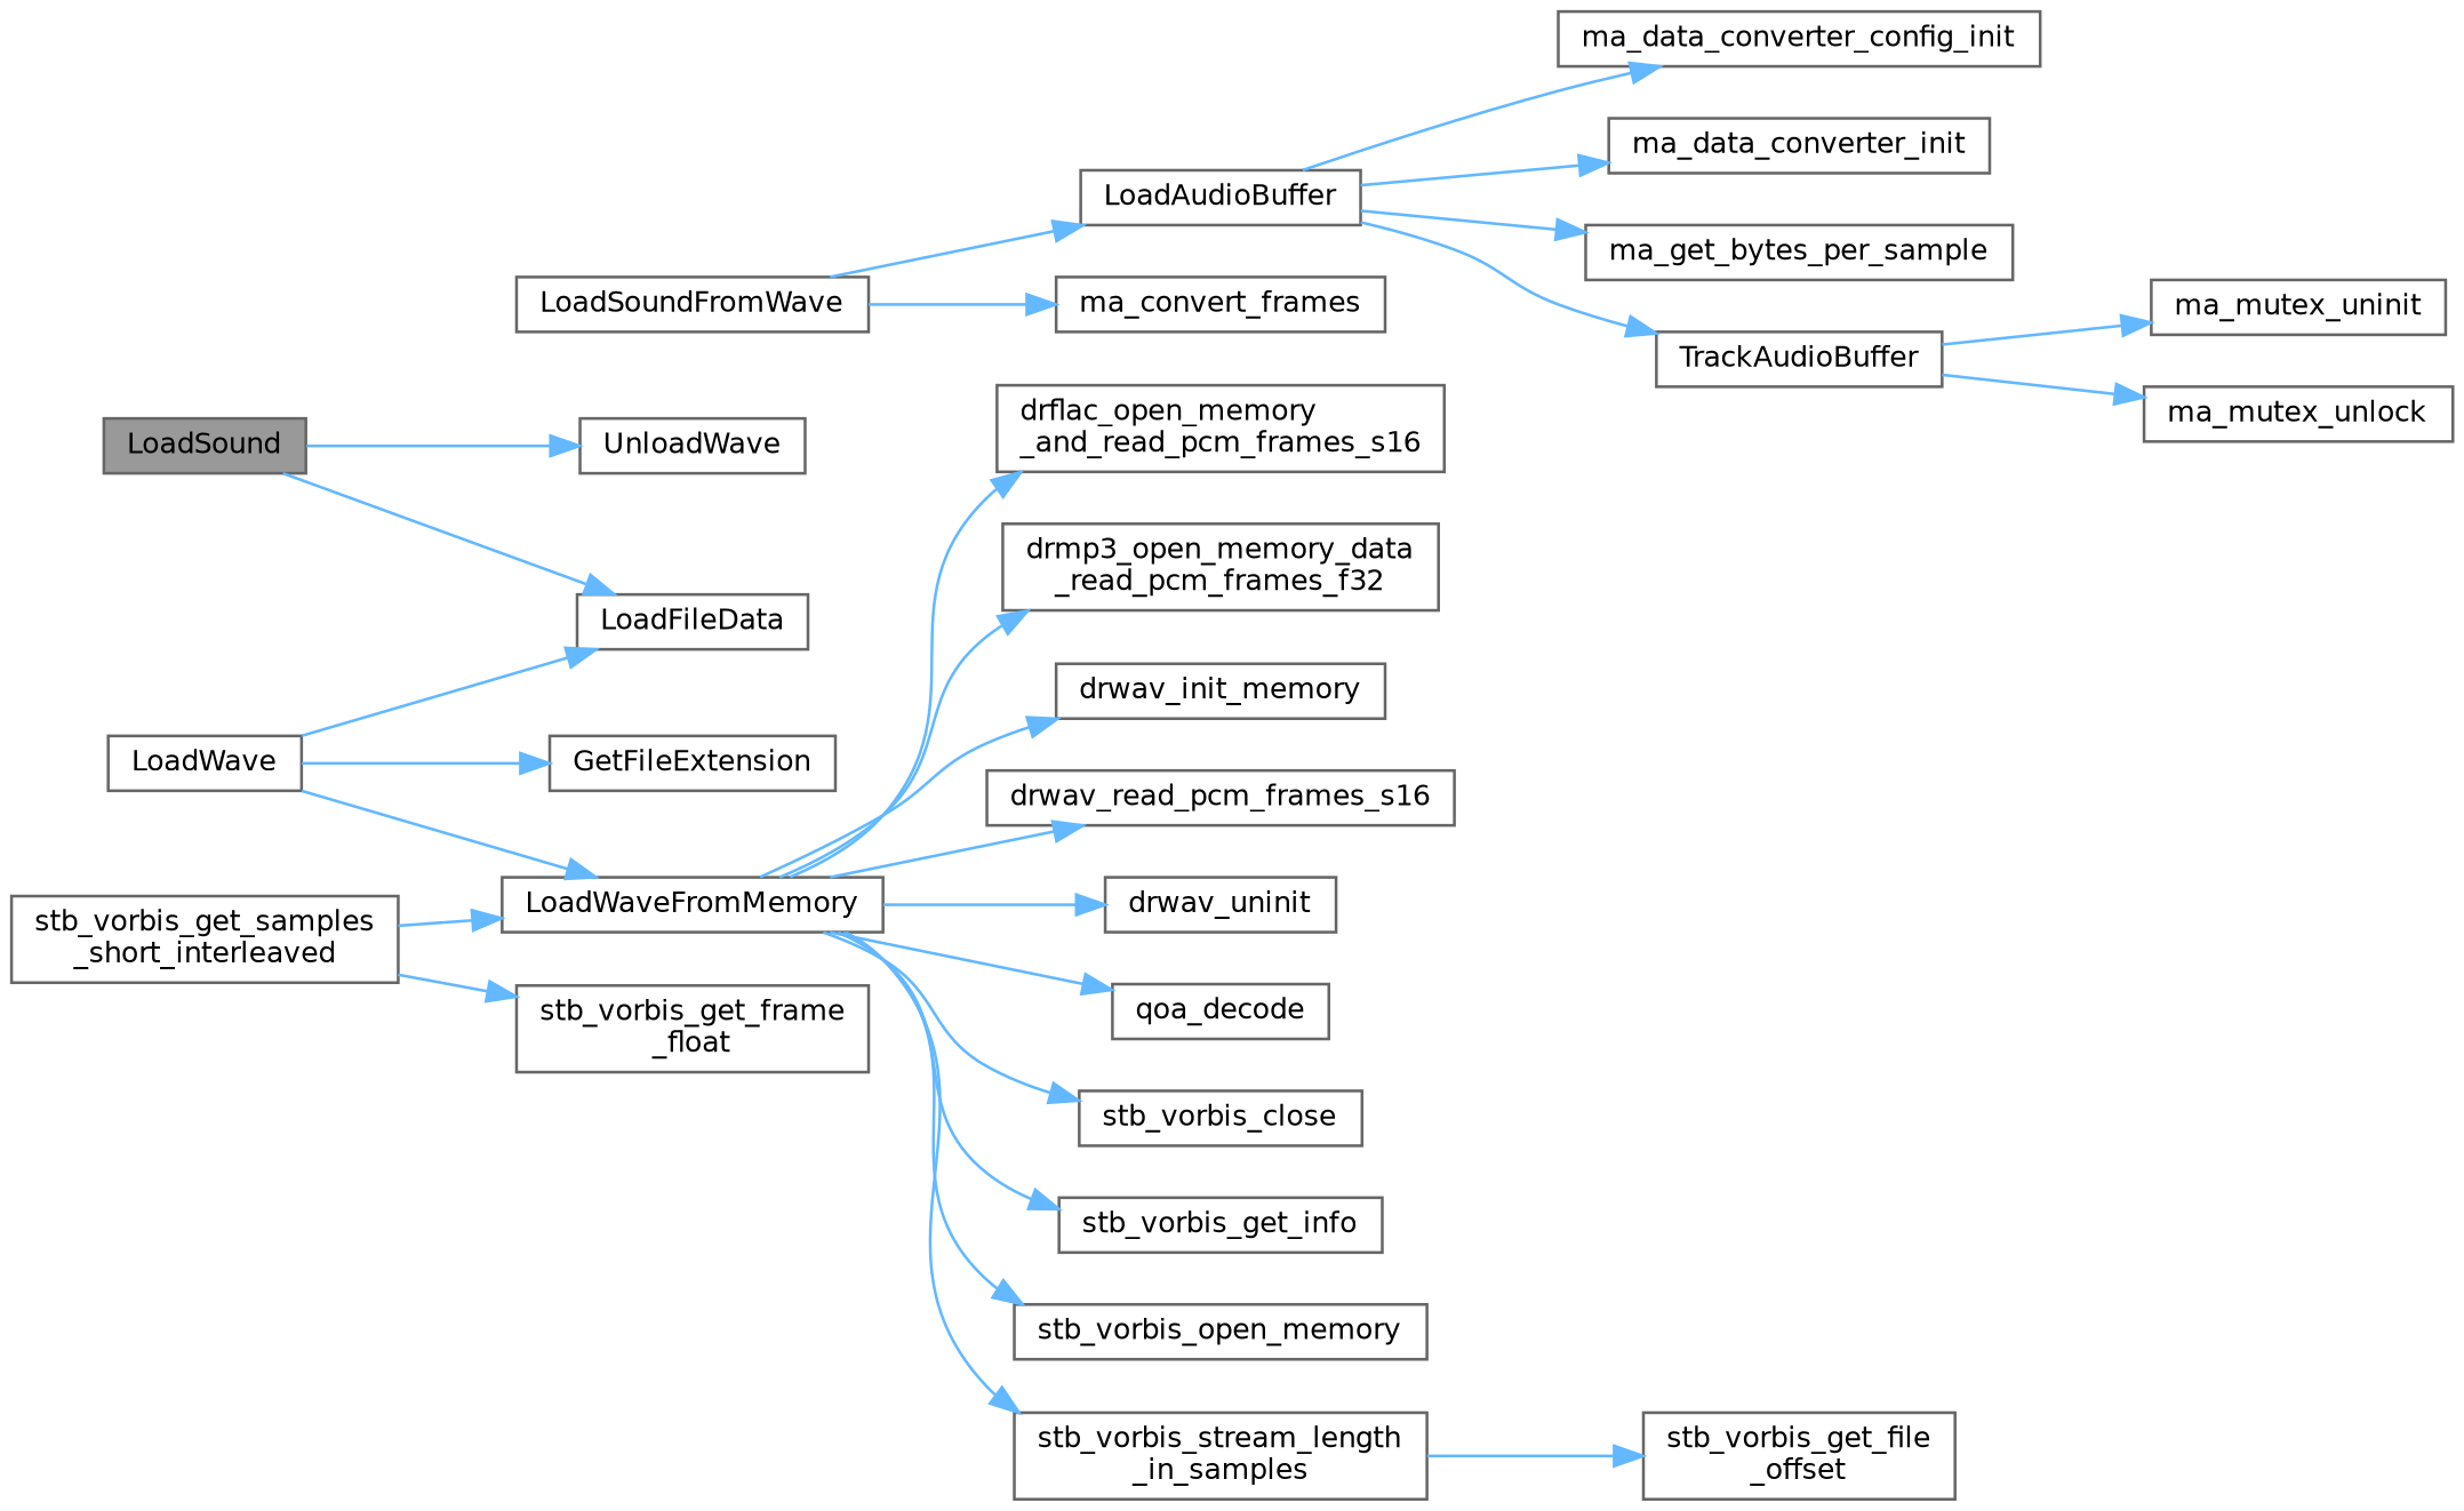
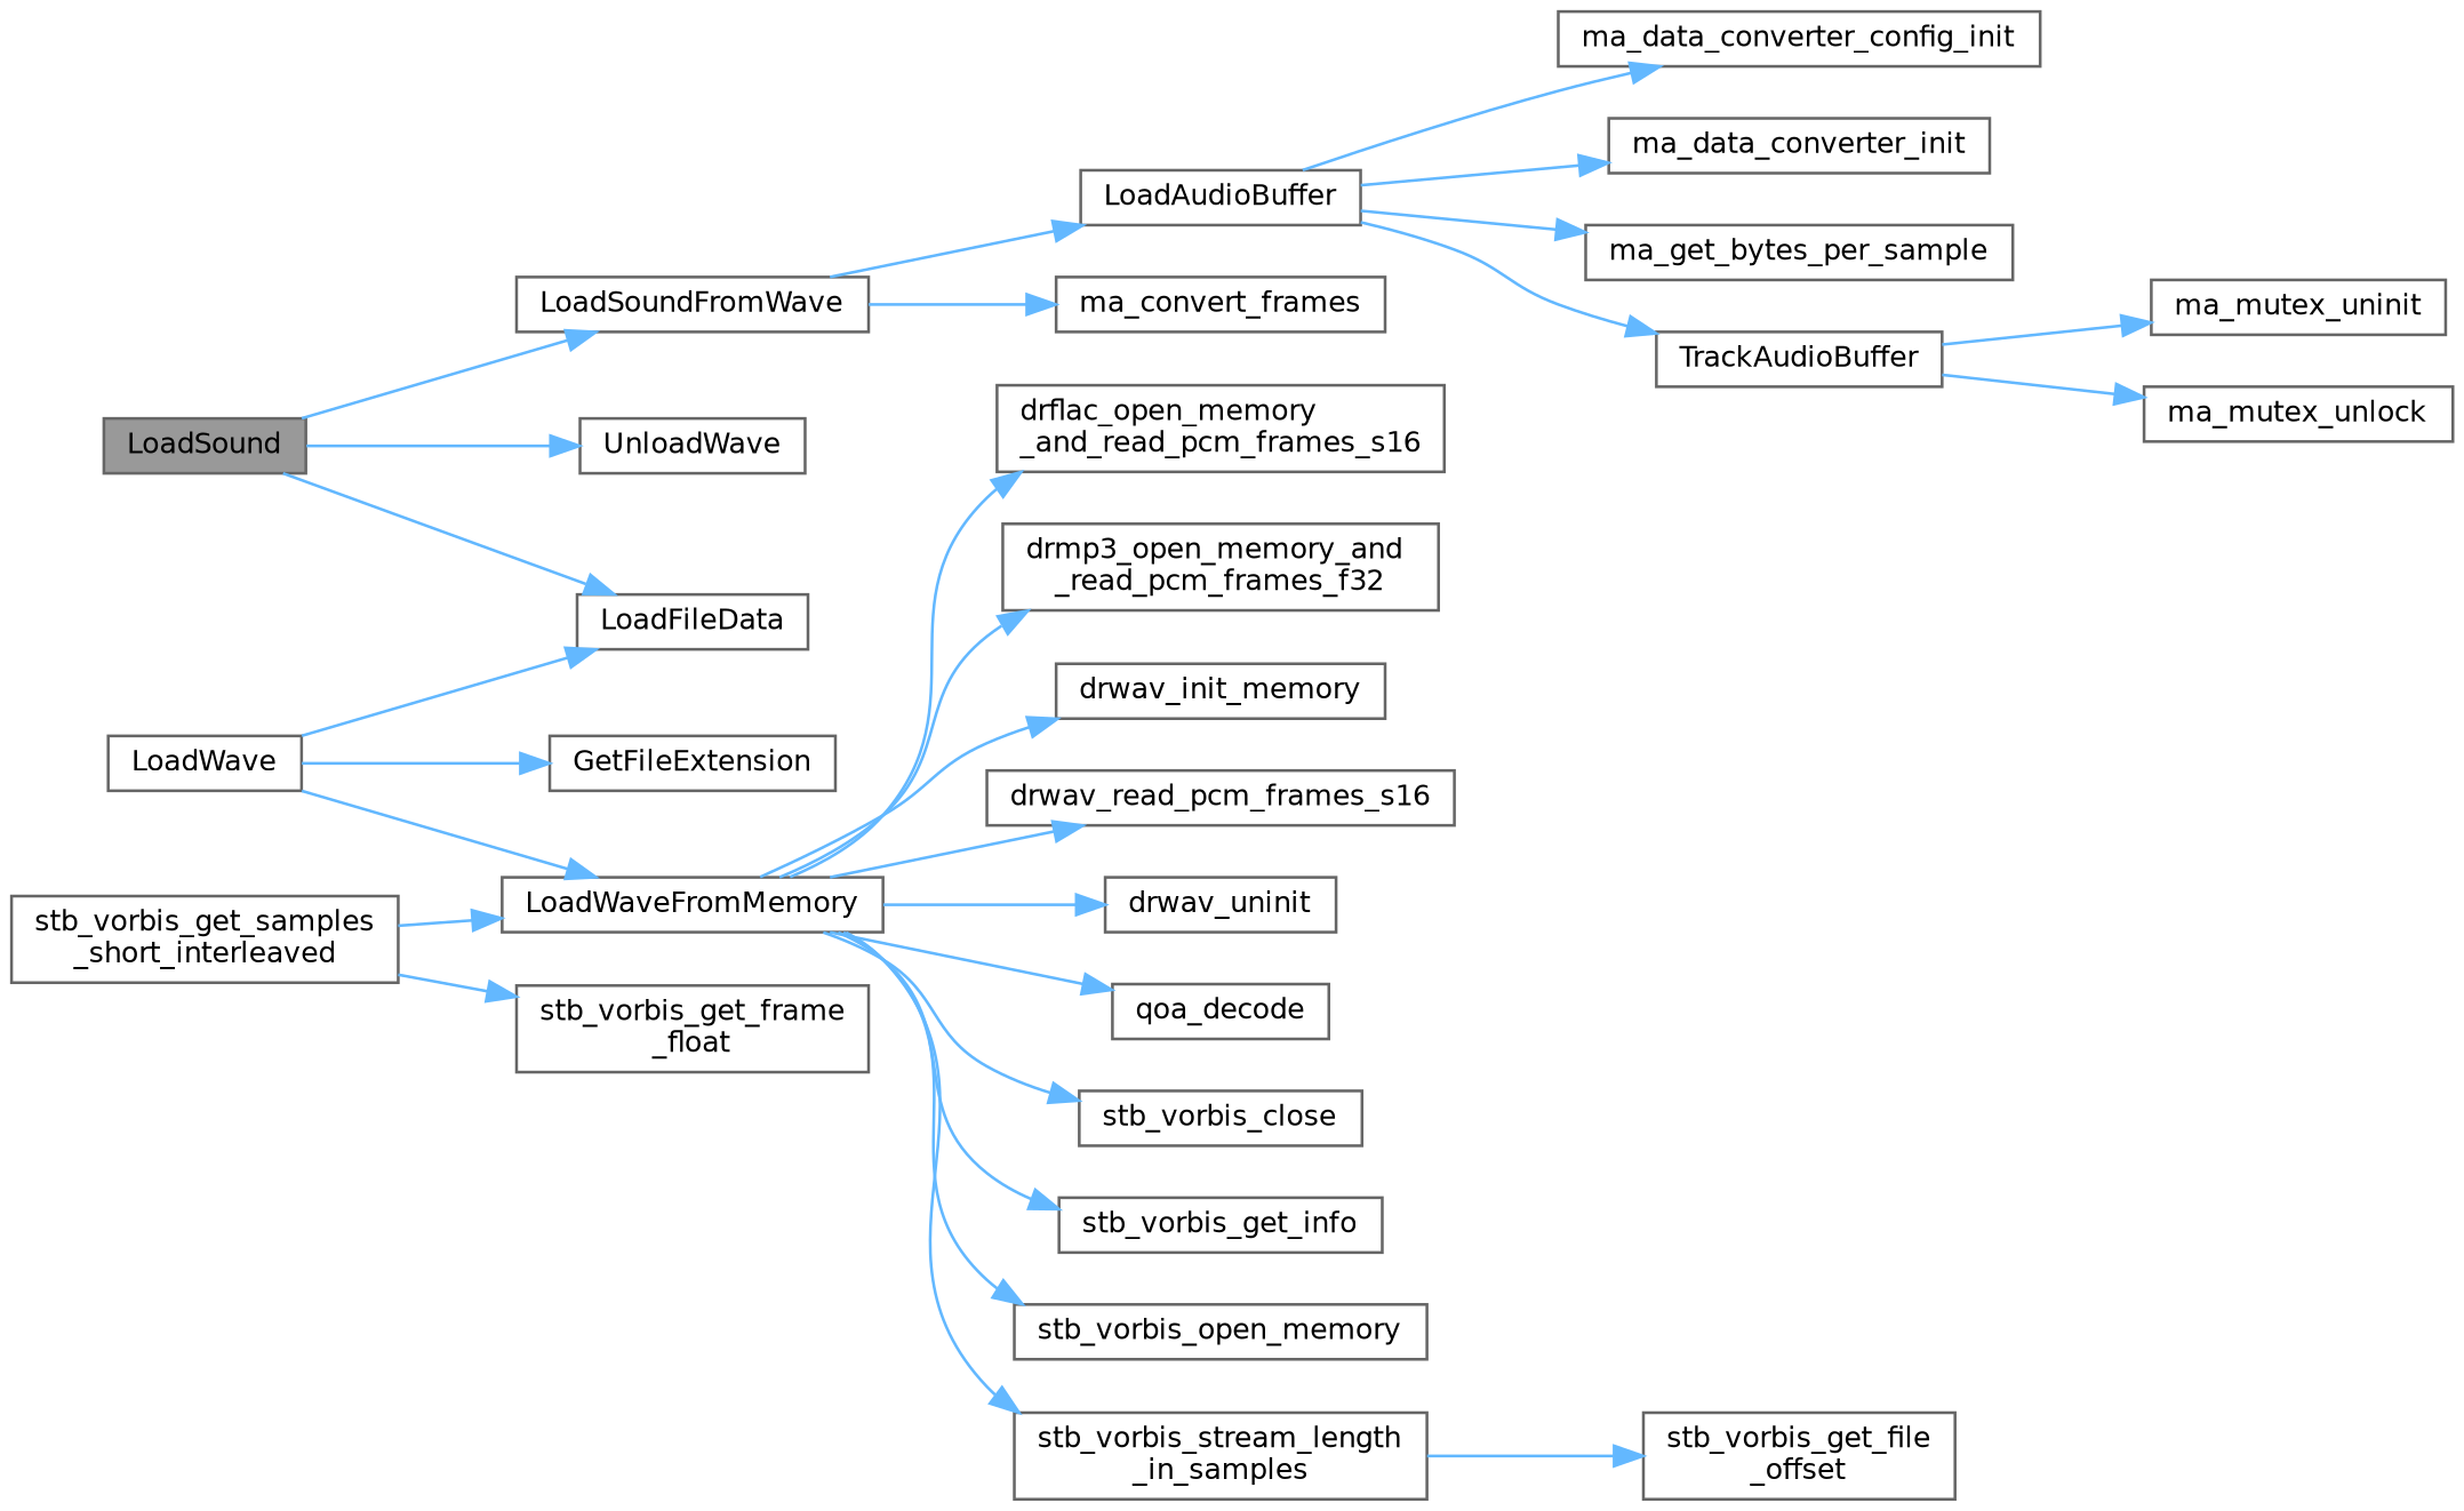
  digraph {
    rankdir=LR
    node [color=grey40 fillcolor=white fontname=Helvetica fontsize=10 shape=box style=filled]
    edge [color=steelblue1 fontname=Helvetica fontsize=10 labelfontname=Helvetica labelfontsize=10 style=solid]
    n1 [color=gray40 fillcolor=grey60 fontcolor=black height=0.2 label=LoadSound width=0.4]
    n2 [height=0.2 label=LoadSoundFromWave width=0.4]
    n3 [height=0.2 label=UnloadWave width=0.4]
    n4 [height=0.2 label=LoadFileData width=0.4]
    n5 [height=0.2 label=LoadAudioBuffer width=0.4]
    n6 [height=0.2 label=ma_convert_frames width=0.4]
    n7 [height=0.2 label=LoadWave width=0.4]
    n8 [height=0.2 label=GetFileExtension width=0.4]
    n9 [height=0.2 label=LoadWaveFromMemory width=0.4]
    n10 [height=0.2 label=ma_data_converter_config_init width=0.4]
    n11 [height=0.2 label=ma_data_converter_init width=0.4]
    n12 [height=0.2 label=ma_get_bytes_per_sample width=0.4]
    n13 [height=0.2 label=TrackAudioBuffer width=0.4]
    n14 [height=0.2 label=ma_mutex_uninit width=0.4]
    n15 [height=0.2 label=ma_mutex_unlock width=0.4]
    n16 [height=0.2 label="drflac_open_memory\l_and_read_pcm_frames_s16" width=0.4]
-   n17 [height=0.2 label="drmp3_open_memory_data\l_read_pcm_frames_f32" width=0.4]
+   n17 [height=0.2 label="drmp3_open_memory_and\l_read_pcm_frames_f32" width=0.4]
    n18 [height=0.2 label=drwav_init_memory width=0.4]
    n19 [height=0.2 label=drwav_read_pcm_frames_s16 width=0.4]
    n20 [height=0.2 label=drwav_uninit width=0.4]
    n21 [height=0.2 label=qoa_decode width=0.4]
    n22 [height=0.2 label=stb_vorbis_close width=0.4]
    n23 [height=0.2 label=stb_vorbis_get_info width=0.4]
    n24 [height=0.2 label=stb_vorbis_open_memory width=0.4]
    n25 [height=0.2 label="stb_vorbis_stream_length\l_in_samples" width=0.4]
    n26 [height=0.2 label="stb_vorbis_get_samples\l_short_interleaved" width=0.4]
    n27 [height=0.2 label="stb_vorbis_get_frame\l_float" width=0.4]
    n28 [height=0.2 label="stb_vorbis_get_file\l_offset" width=0.4]
+   n1 -> n2
    n1 -> n3
    n1 -> n4
    n2 -> n5
    n2 -> n6
    n5 -> n10
    n5 -> n11
    n5 -> n12
    n5 -> n13
    n7 -> n4
    n7 -> n8
    n7 -> n9
    n9 -> n16
    n9 -> n17
    n9 -> n18
    n9 -> n19
    n9 -> n20
    n9 -> n21
    n9 -> n22
    n9 -> n23
    n9 -> n24
    n9 -> n25
    n13 -> n14
    n13 -> n15
    n25 -> n28
    n26 -> n9
    n26 -> n27
  }
